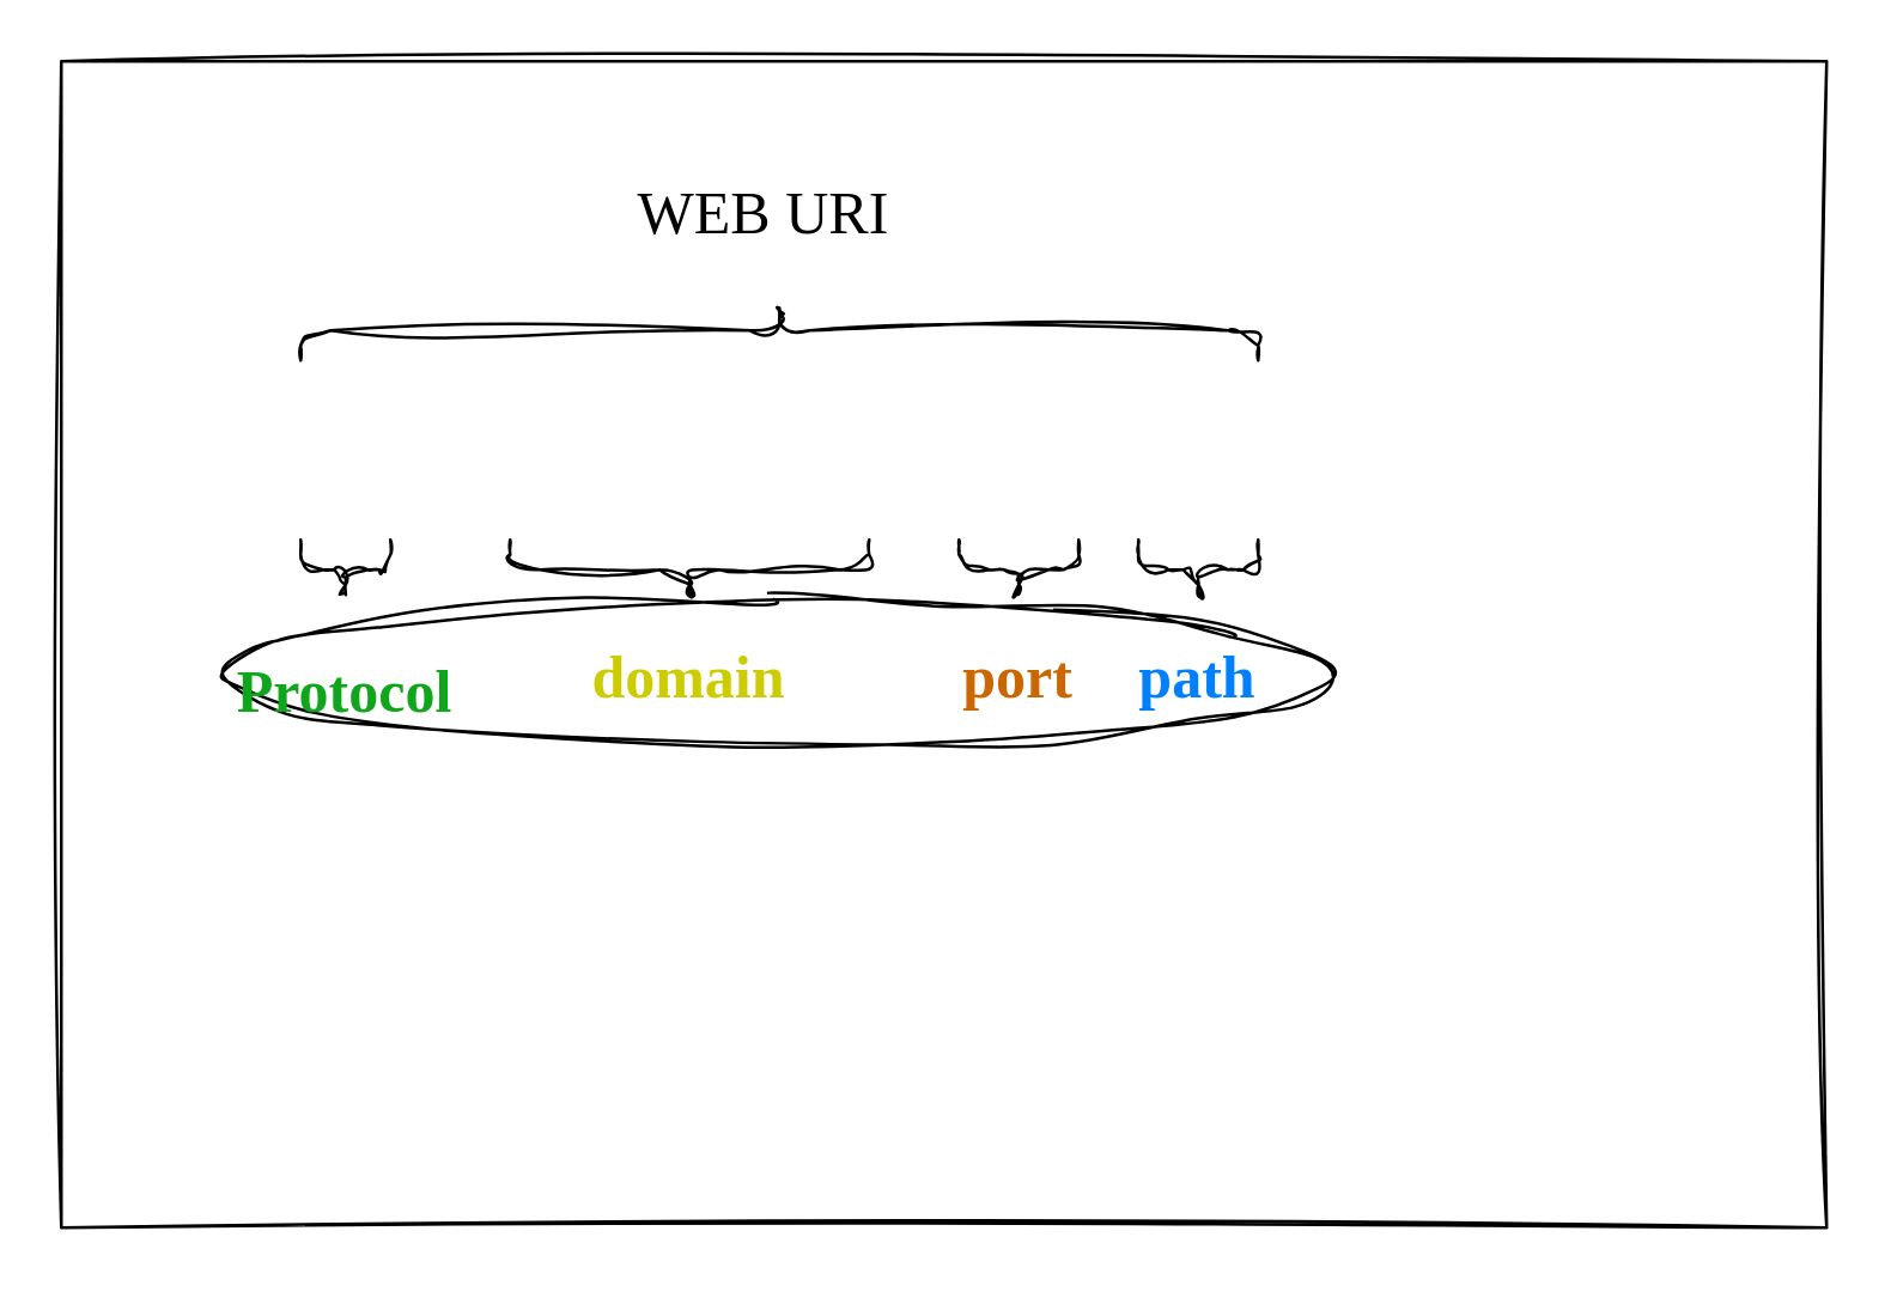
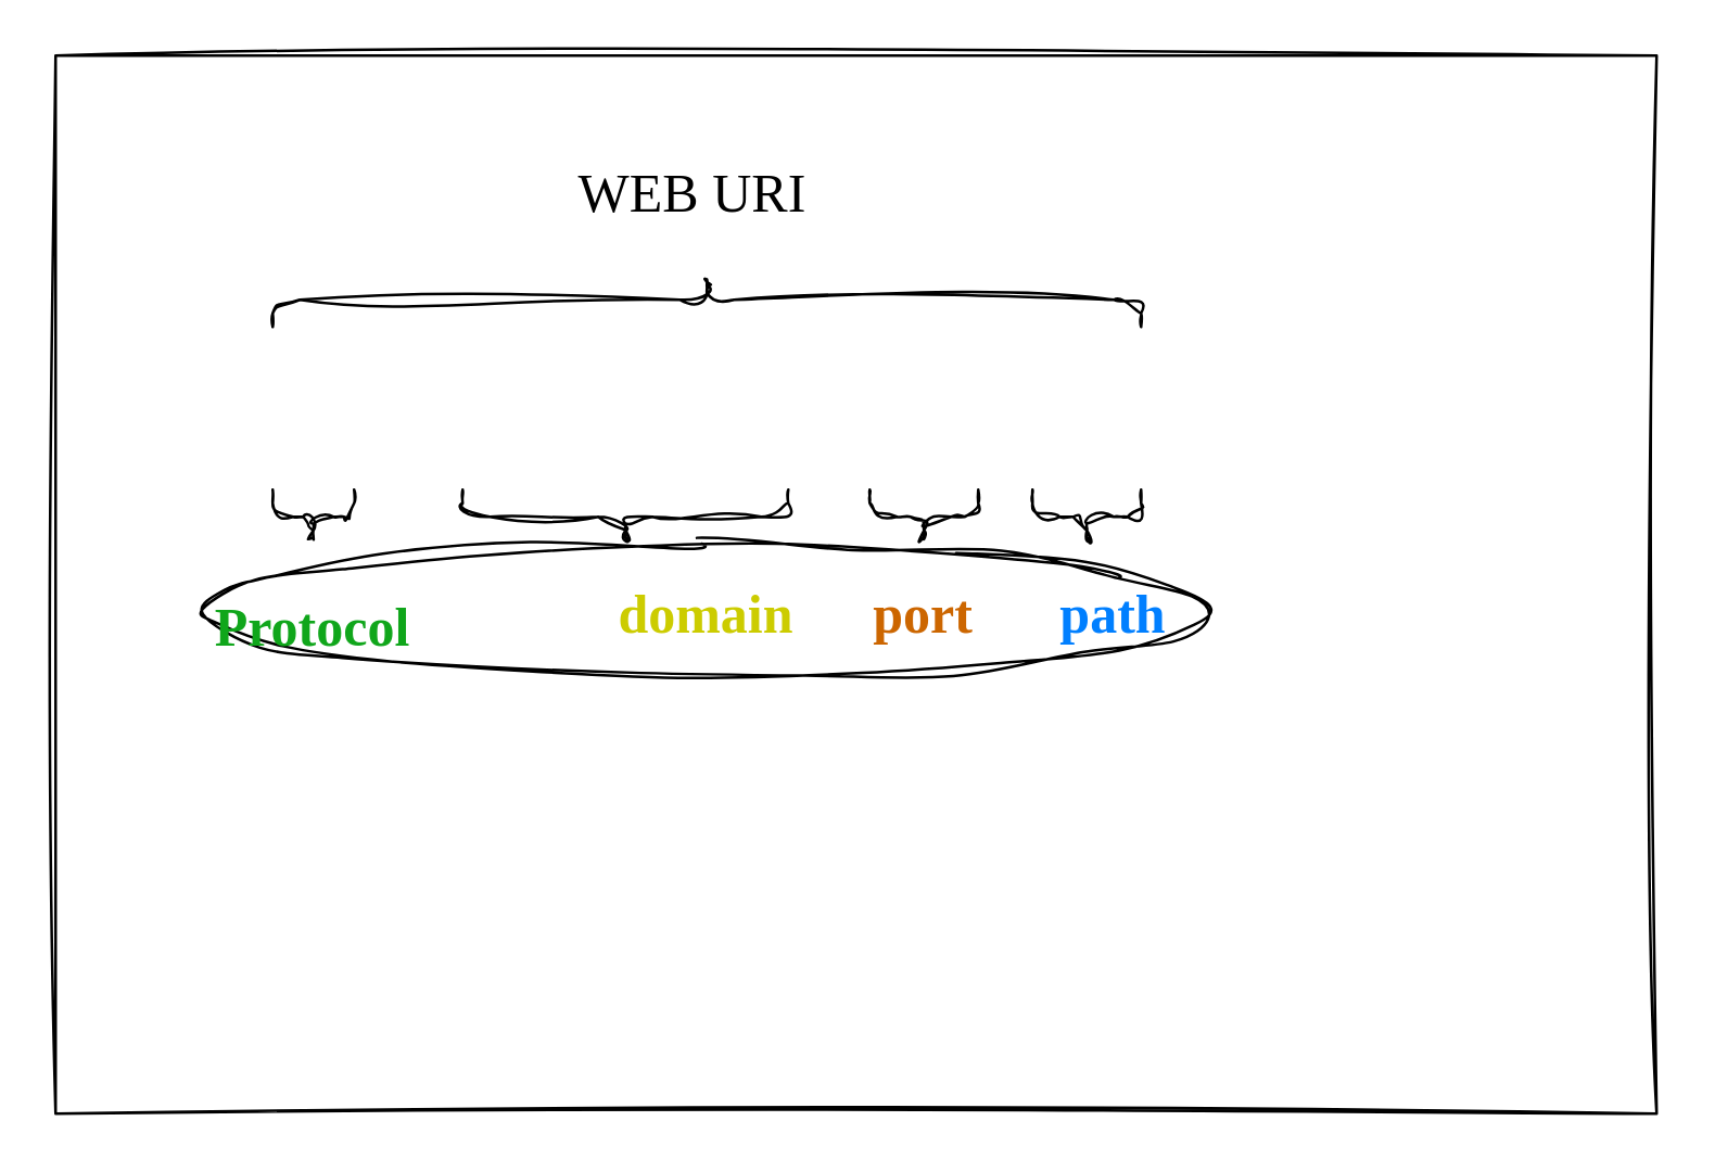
  <mxCell id="0" />
  <mxCell id="1" parent="0" />
  <mxCell id="2" value="" style="rounded=0;whiteSpace=wrap;html=1;sketch=1;hachureGap=4;jiggle=2;curveFitting=1;fontFamily=Architects Daughter;fontSource=https%3A%2F%2Ffonts.googleapis.com%2Fcss%3Ffamily%3DArchitects%2BDaughter;fontSize=20;" vertex="1" parent="1"><mxGeometry x="20" y="20" width="590" height="390" as="geometry" /></mxCell>
  <mxCell id="3" value="" style="ellipse;whiteSpace=wrap;html=1;sketch=1;hachureGap=4;jiggle=2;curveFitting=1;fontFamily=Architects Daughter;fontSource=https%3A%2F%2Ffonts.googleapis.com%2Fcss%3Ffamily%3DArchitects%2BDaughter;fontSize=20;" vertex="1" parent="1"><mxGeometry x="75" y="200" width="370" height="50" as="geometry" /></mxCell>
  <mxCell id="4" value="" style="shape=curlyBracket;whiteSpace=wrap;html=1;rounded=1;labelPosition=left;verticalLabelPosition=middle;align=right;verticalAlign=middle;sketch=1;hachureGap=4;jiggle=2;curveFitting=1;fontFamily=Architects Daughter;fontSource=https%3A%2F%2Ffonts.googleapis.com%2Fcss%3Ffamily%3DArchitects%2BDaughter;fontSize=20;direction=north;size=0.5;" vertex="1" parent="1"><mxGeometry x="100" y="180" width="30" height="20" as="geometry" /></mxCell>
  <mxCell id="5" value="" style="shape=curlyBracket;whiteSpace=wrap;html=1;rounded=1;labelPosition=left;verticalLabelPosition=middle;align=right;verticalAlign=middle;sketch=1;hachureGap=4;jiggle=2;curveFitting=1;fontFamily=Architects Daughter;fontSource=https%3A%2F%2Ffonts.googleapis.com%2Fcss%3Ffamily%3DArchitects%2BDaughter;fontSize=20;direction=north;size=0.5;" vertex="1" parent="1"><mxGeometry x="170" y="180" width="120" height="20" as="geometry" /></mxCell>
  <mxCell id="6" value="" style="shape=curlyBracket;whiteSpace=wrap;html=1;rounded=1;labelPosition=left;verticalLabelPosition=middle;align=right;verticalAlign=middle;sketch=1;hachureGap=4;jiggle=2;curveFitting=1;fontFamily=Architects Daughter;fontSource=https%3A%2F%2Ffonts.googleapis.com%2Fcss%3Ffamily%3DArchitects%2BDaughter;fontSize=20;direction=north;" vertex="1" parent="1"><mxGeometry x="320" y="180" width="40" height="20" as="geometry" /></mxCell>
  <mxCell id="7" value="" style="shape=curlyBracket;whiteSpace=wrap;html=1;rounded=1;labelPosition=left;verticalLabelPosition=middle;align=right;verticalAlign=middle;sketch=1;hachureGap=4;jiggle=2;curveFitting=1;fontFamily=Architects Daughter;fontSource=https%3A%2F%2Ffonts.googleapis.com%2Fcss%3Ffamily%3DArchitects%2BDaughter;fontSize=20;direction=north;size=0.5;" vertex="1" parent="1"><mxGeometry x="380" y="180" width="40" height="20" as="geometry" /></mxCell>
  <mxCell id="8" value="&lt;font color=&quot;#10a61b&quot;&gt;&lt;b&gt;Protocol&lt;/b&gt;&lt;/font&gt;" style="text;strokeColor=none;fillColor=none;html=1;align=center;verticalAlign=middle;whiteSpace=wrap;rounded=0;fontSize=20;fontFamily=Architects Daughter;" vertex="1" parent="1"><mxGeometry x="85" y="215" width="60" height="30" as="geometry" /></mxCell>
- <mxCell id="9" value="&lt;b&gt;&lt;font color=&quot;#cccc00&quot;&gt;domain&lt;/font&gt;&lt;/b&gt;" style="text;strokeColor=none;fillColor=none;html=1;align=center;verticalAlign=middle;whiteSpace=wrap;rounded=0;fontSize=20;fontFamily=Architects Daughter;" vertex="1" parent="1"><mxGeometry x="200" y="210" width="60" height="30" as="geometry" /></mxCell>
+ <mxCell id="9" value="&lt;b&gt;&lt;font color=&quot;#cccc00&quot;&gt;domain&lt;/font&gt;&lt;/b&gt;" style="text;strokeColor=none;fillColor=none;html=1;align=center;verticalAlign=middle;whiteSpace=wrap;rounded=0;fontSize=20;fontFamily=Architects Daughter;" vertex="1" parent="1"><mxGeometry x="230" y="210" width="60" height="30" as="geometry" /></mxCell>
  <mxCell id="10" value="&lt;b&gt;&lt;font color=&quot;#cc6600&quot;&gt;port&lt;/font&gt;&lt;/b&gt;" style="text;strokeColor=none;fillColor=none;html=1;align=center;verticalAlign=middle;whiteSpace=wrap;rounded=0;fontSize=20;fontFamily=Architects Daughter;" vertex="1" parent="1"><mxGeometry x="310" y="210" width="60" height="30" as="geometry" /></mxCell>
- <mxCell id="11" value="&lt;b&gt;&lt;font color=&quot;#007fff&quot;&gt;path&lt;/font&gt;&lt;/b&gt;" style="text;strokeColor=none;fillColor=none;html=1;align=center;verticalAlign=middle;whiteSpace=wrap;rounded=0;fontSize=20;fontFamily=Architects Daughter;" vertex="1" parent="1"><mxGeometry x="370" y="210" width="60" height="30" as="geometry" /></mxCell>
+ <mxCell id="11" value="&lt;b&gt;&lt;font color=&quot;#007fff&quot;&gt;path&lt;/font&gt;&lt;/b&gt;" style="text;strokeColor=none;fillColor=none;html=1;align=center;verticalAlign=middle;whiteSpace=wrap;rounded=0;fontSize=20;fontFamily=Architects Daughter;" vertex="1" parent="1"><mxGeometry x="380" y="210" width="60" height="30" as="geometry" /></mxCell>
  <mxCell id="12" value="" style="shape=curlyBracket;whiteSpace=wrap;html=1;rounded=1;flipH=1;labelPosition=right;verticalLabelPosition=middle;align=left;verticalAlign=middle;sketch=1;hachureGap=4;jiggle=2;curveFitting=1;fontFamily=Architects Daughter;fontSource=https%3A%2F%2Ffonts.googleapis.com%2Fcss%3Ffamily%3DArchitects%2BDaughter;fontSize=20;direction=south;" vertex="1" parent="1"><mxGeometry x="100" y="100" width="320" height="20" as="geometry" /></mxCell>
  <mxCell id="13" value="WEB URI" style="text;strokeColor=none;fillColor=none;html=1;align=center;verticalAlign=middle;whiteSpace=wrap;rounded=0;fontSize=20;fontFamily=Architects Daughter;" vertex="1" parent="1"><mxGeometry x="210" y="55" width="90" height="30" as="geometry" /></mxCell>
